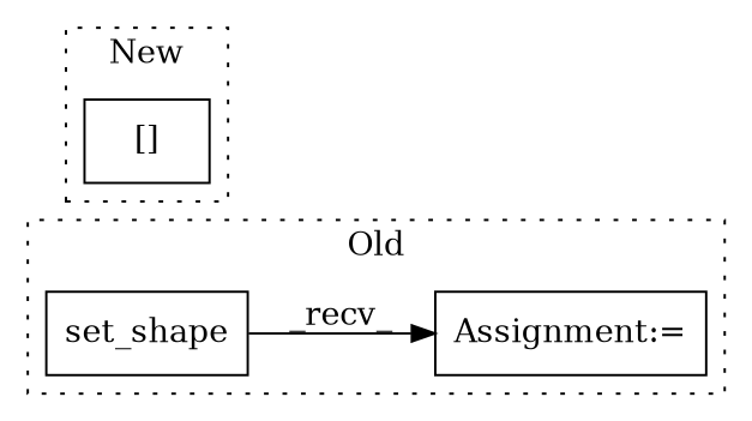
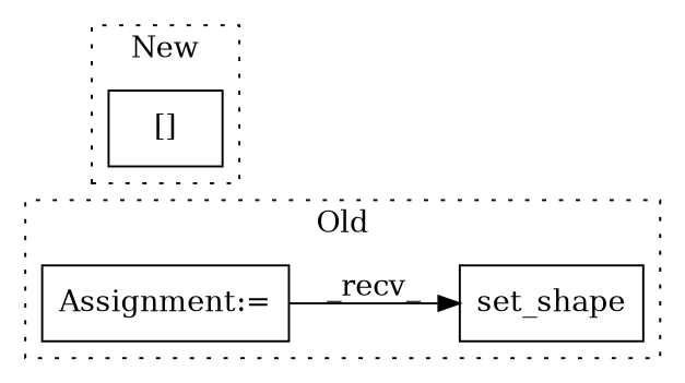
  digraph {
    rankdir=LR
    node [shape=box]
    n1 [a=32 l="10,1" label=set_shape s="2067,2109"]
    n2 [a=7 l=1 label="Assignment:=" s=1915]
    n3 [a=2 l="8,1" label="[]" s="1451,1460"]
    subgraph cluster_1 {
      label=Old
      style=dotted
      n1
      n2
    }
    subgraph cluster_2 {
      label=New
      style=dotted
      n3
    }
-   n1 -> n2 [label=_recv_]
+   n2 -> n1 [label=_recv_]
  }
